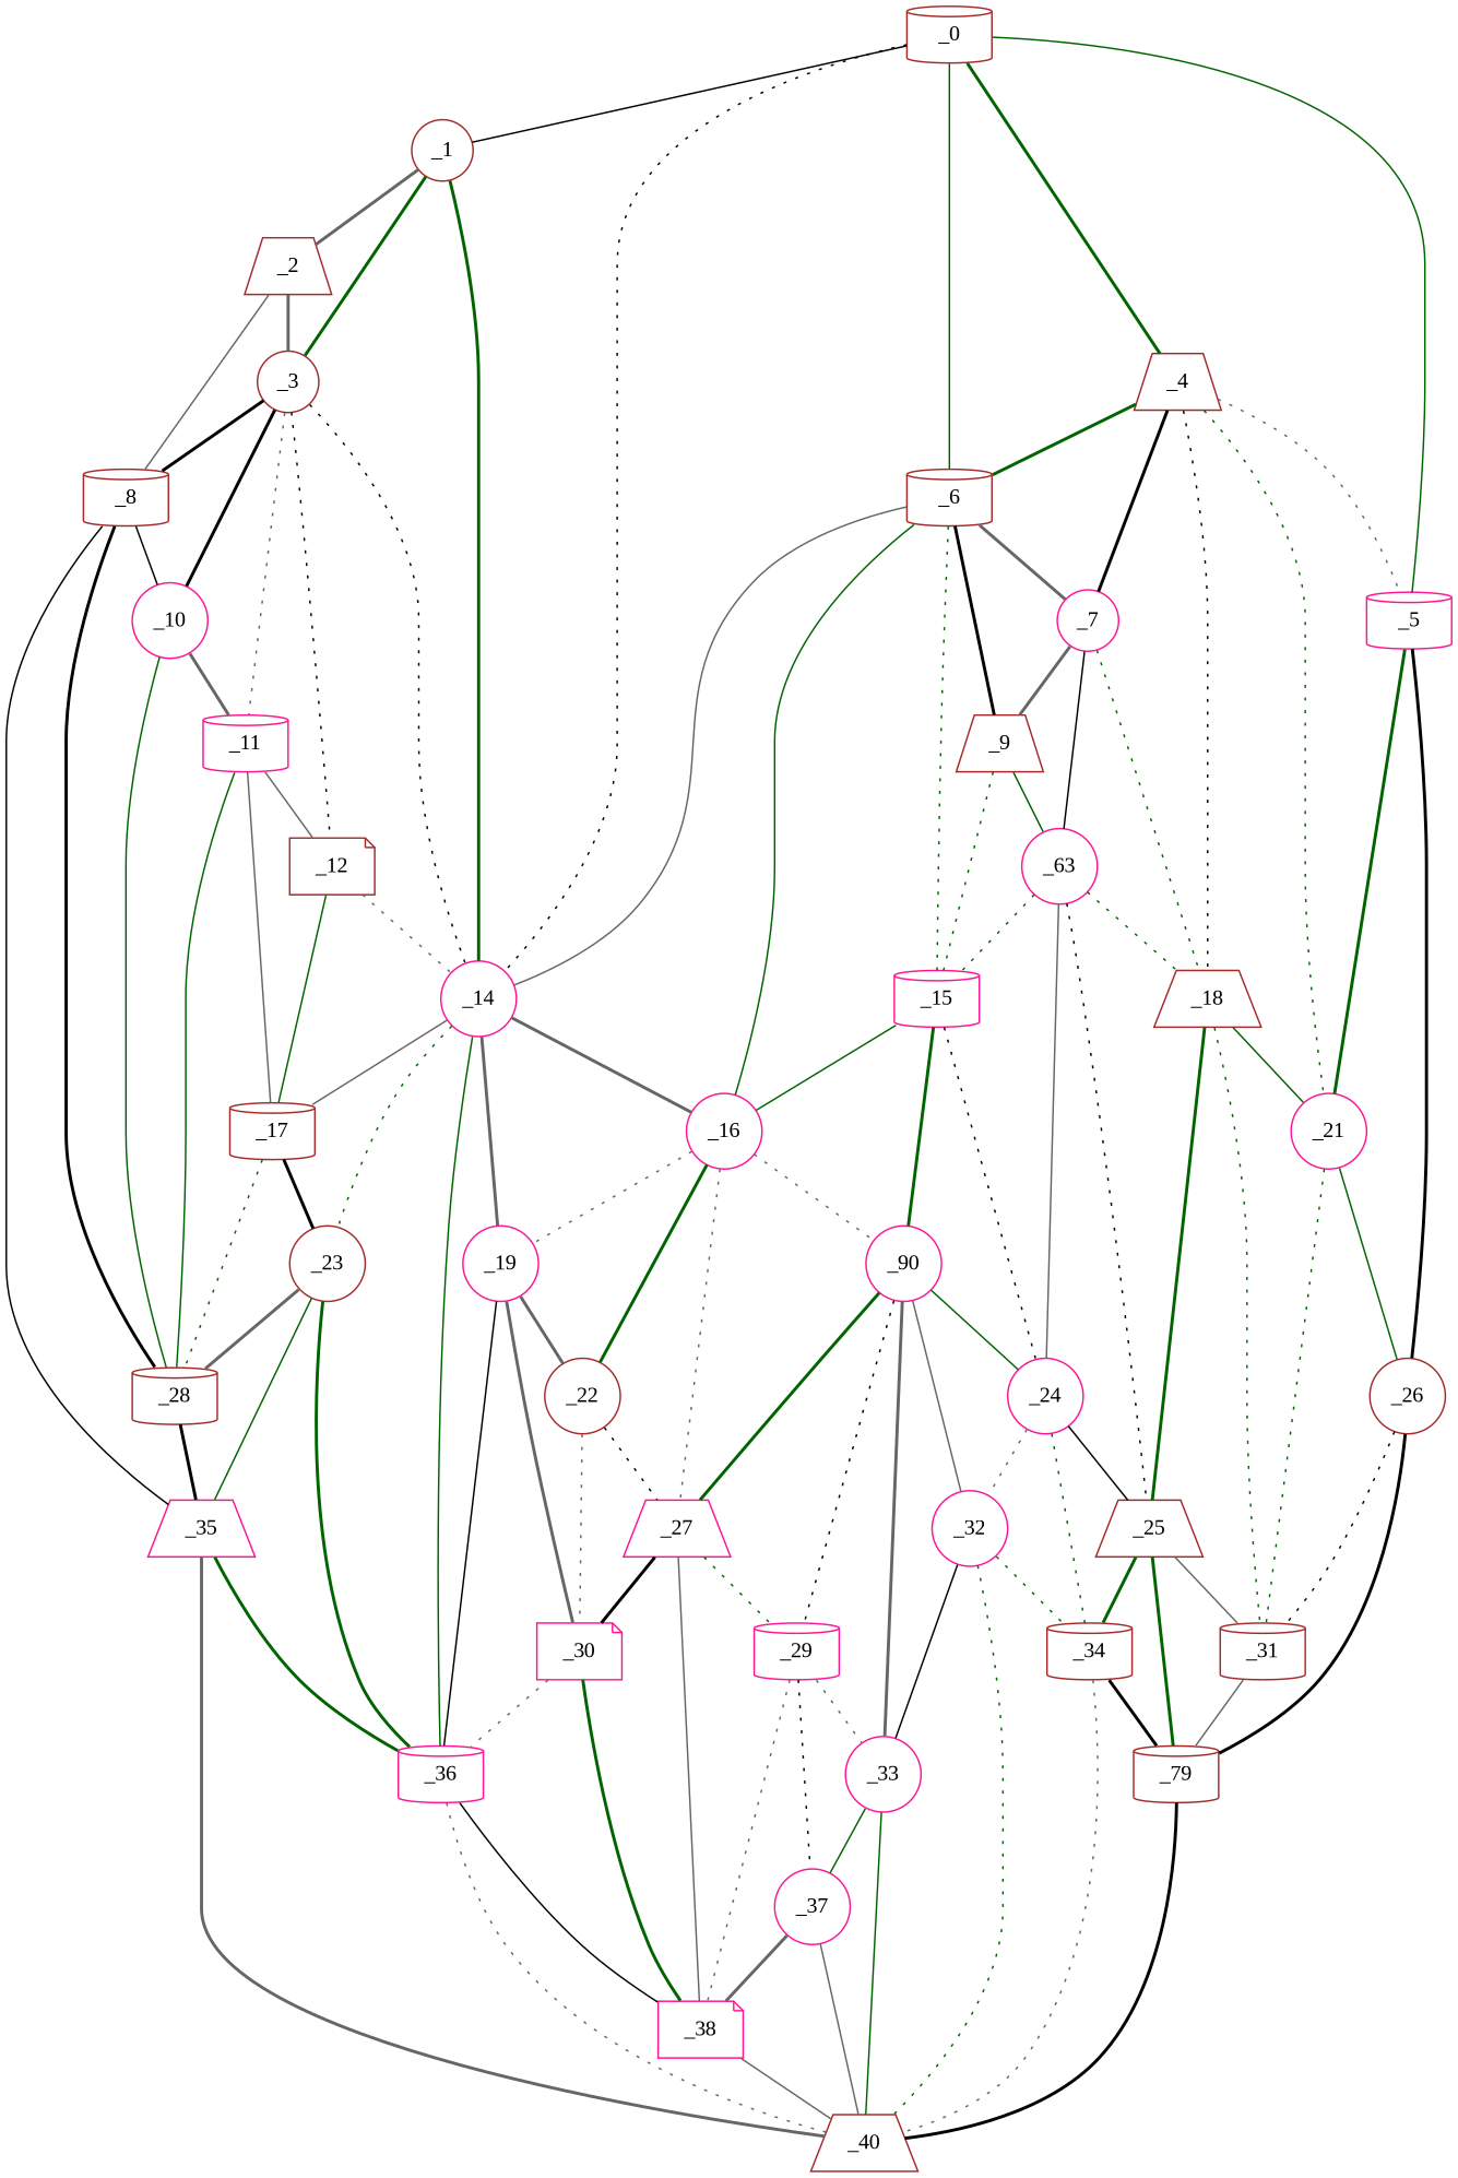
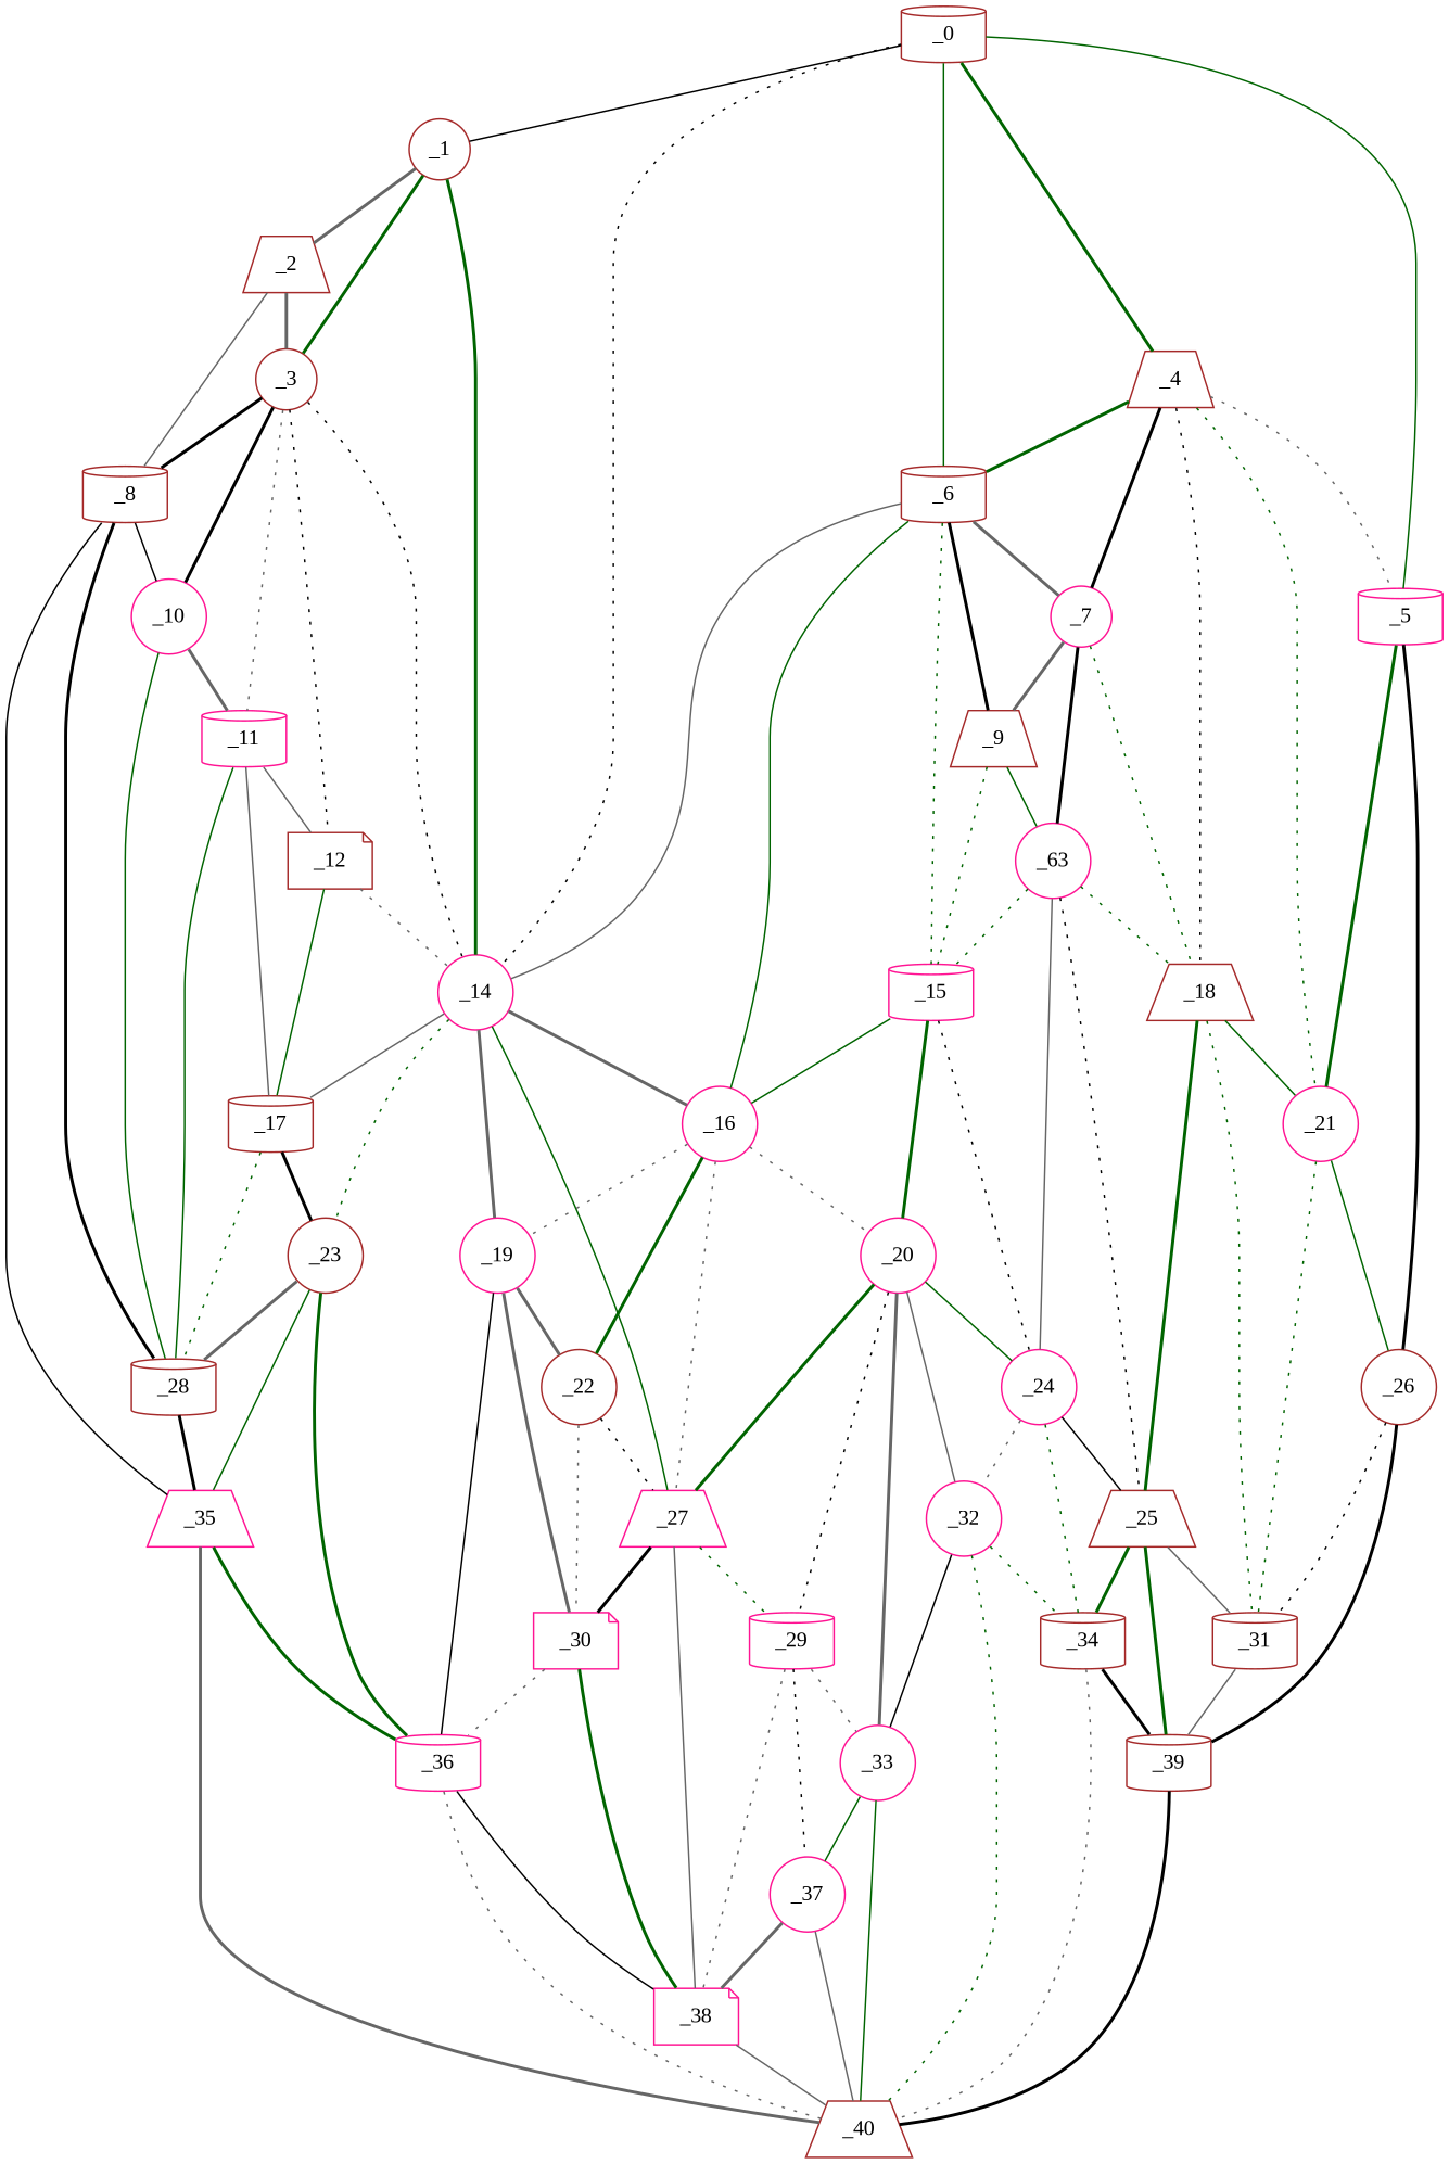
  graph {
    fontname="Liberation Serif"
    node [color=deeppink fontname="Liberation Serif" shape=circle x=91 y=95]
    edge [color=darkgreen fontname="Liberation Serif" style=bold valence=2]
    _0 [color=brown shape=cylinder x=35 y=93]
    _1 [color=brown x=39 y=8]
    _4 [color=brown shape=trapezium x=56]
    _5 [shape=cylinder x=57 y=124]
    _6 [color=brown shape=cylinder x=60 y=79]
    _14 [x=70 y=42]
    _2 [color=brown shape=trapezium x=49 y=3]
    _3 [color=brown x=49 y=10]
    _7 [x=61 y=91]
    _18 [color=brown shape=trapezium x=74 y=98]
    _21 [x=77 y=105]
    _26 [color=brown x=81 y=121]
    _9 [color=brown shape=trapezium x=66 y=83]
    _15 [shape=cylinder x=71 y=80]
    _16 [x=72 y=59]
    _17 [color=brown shape=cylinder x=74 y=28]
    _19 [x=76 y=50]
    _23 [color=brown x=79 y=29]
    _36 [shape=cylinder y=41]
    _8 [color=brown shape=cylinder x=65 y=4]
    _10 [x=67 y=13]
    _11 [shape=cylinder x=68 y=21]
    _12 [color=brown shape=note x=68 y=26]
    n24 [label=_63 x=69 y=90]
    _25 [color=brown shape=trapezium x=80 y=92]
    _31 [color=brown shape=cylinder x=86 y=101]
-   _39 [color=brown shape=cylinder x=92 label=_79]
+   _39 [color=brown shape=cylinder x=92]
    _24 [x=80 y=84]
-   _20 [x=77 y=76 label=_90]
+   _20 [x=77 y=76]
    _22 [color=brown x=78 y=56]
    _27 [shape=trapezium x=82 y=63]
    _28 [color=brown shape=cylinder x=83 y=12]
    _30 [shape=note x=86 y=55]
    _35 [shape=trapezium y=12]
    _40 [color=brown shape=trapezium x=94 y=77]
    _38 [shape=note x=92 y=64]
    _34 [color=brown shape=cylinder x=89 y=87]
    _32 [x=87 y=82]
    _29 [shape=cylinder x=85 y=71]
    _33 [x=89 y=76]
    _37 [y=70]
    _0 -- _1 [color=black style=solid valence=1]
    _0 -- _4
    _0 -- _5 [style=solid valence=1]
    _0 -- _6 [style=solid valence=1]
    _0 -- _14 [color=black style=dotted]
    _1 -- _14
    _1 -- _2 [color=gray40 valence=1]
    _1 -- _3
    _4 -- _5 [color=gray40 style=dotted]
    _4 -- _6
    _4 -- _7 [color=black]
    _4 -- _18 [color=black style=dotted]
    _4 -- _21 [style=dotted]
    _5 -- _21 [valence=1]
    _5 -- _26 [color=black valence=1]
    _6 -- _14 [color=gray40 style=solid]
    _6 -- _7 [color=gray40 valence=1]
    _6 -- _9 [color=black valence=1]
    _6 -- _15 [style=dotted]
    _6 -- _16 [style=solid]
    _14 -- _16 [color=gray40 valence=1]
    _14 -- _17 [color=gray40 style=solid]
    _14 -- _19 [color=gray40]
    _14 -- _23 [style=dotted valence=1]
-   _14 -- _36 [style=solid]
+   _14 -- _27 [style=solid]
    _2 -- _3 [color=gray40]
    _2 -- _8 [color=gray40 style=solid valence=1]
    _3 -- _14 [color=black style=dotted valence=1]
    _3 -- _8 [color=black]
    _3 -- _10 [color=black]
    _3 -- _11 [color=gray40 style=dotted]
    _3 -- _12 [color=black style=dotted]
    _7 -- _18 [style=dotted]
    _7 -- _9 [color=gray40]
-   _7 -- n24 [color=black style=solid]
+   _7 -- n24 [color=black]
    _18 -- _21 [style=solid]
    _18 -- _25
    _18 -- _31 [style=dotted valence=1]
    _21 -- _26 [style=solid]
    _21 -- _31 [style=dotted]
    _26 -- _31 [color=black style=dotted valence=1]
    _26 -- _39 [color=black valence=1]
    _9 -- _15 [style=dotted]
    _9 -- n24 [style=solid valence=1]
    _15 -- _16 [style=solid valence=1]
    _15 -- _24 [color=black style=dotted]
    _15 -- _20 [valence=1]
    _16 -- _19 [color=gray40 style=dotted]
    _16 -- _20 [color=gray40 style=dotted]
    _16 -- _22 [valence=1]
    _16 -- _27 [color=gray40 style=dotted]
    _17 -- _23 [color=black valence=1]
    _17 -- _28 [style=dotted]
    _19 -- _36 [color=black style=solid]
    _19 -- _22 [color=gray40 valence=1]
    _19 -- _30 [color=gray40]
    _23 -- _36
    _23 -- _28 [color=gray40]
    _23 -- _35 [style=solid valence=1]
    _36 -- _40 [color=gray40 style=dotted valence=1]
    _36 -- _38 [color=black style=solid]
    _8 -- _10 [color=black style=solid]
    _8 -- _28 [color=black]
    _8 -- _35 [color=black style=solid valence=1]
    _10 -- _11 [color=gray40]
    _10 -- _28 [style=solid]
    _11 -- _17 [color=gray40 style=solid]
    _11 -- _12 [color=gray40 style=solid valence=1]
    _11 -- _28 [style=solid]
    _12 -- _14 [color=gray40 style=dotted valence=1]
    _12 -- _17 [style=solid]
    n24 -- _18 [style=dotted valence=1]
    n24 -- _15 [style=dotted]
    n24 -- _25 [color=black style=dotted]
    n24 -- _24 [color=gray40 style=solid]
    _25 -- _31 [color=gray40 style=solid]
    _25 -- _39
    _25 -- _34
    _31 -- _39 [color=gray40 style=solid valence=1]
    _39 -- _40 [color=black valence=1]
    _24 -- _25 [color=black style=solid]
    _24 -- _34 [style=dotted]
    _24 -- _32 [color=gray40 style=dotted]
    _20 -- _24 [style=solid]
    _20 -- _27 [valence=1]
    _20 -- _32 [color=gray40 style=solid valence=1]
    _20 -- _29 [color=black style=dotted]
    _20 -- _33 [color=gray40]
    _22 -- _27 [color=black style=dotted]
    _22 -- _30 [color=gray40 style=dotted]
    _27 -- _30 [color=black valence=1]
    _27 -- _38 [color=gray40 style=solid]
    _27 -- _29 [style=dotted]
    _28 -- _35 [color=black]
    _30 -- _36 [color=gray40 style=dotted]
    _30 -- _38
    _35 -- _36
    _35 -- _40 [color=gray40 valence=1]
    _38 -- _40 [color=gray40 style=solid valence=1]
    _34 -- _39 [color=black valence=1]
    _34 -- _40 [color=gray40 style=dotted valence=1]
    _32 -- _40 [style=dotted valence=1]
    _32 -- _34 [style=dotted valence=1]
    _32 -- _33 [color=black style=solid]
    _29 -- _38 [color=gray40 style=dotted valence=1]
    _29 -- _33 [color=gray40 style=dotted]
    _29 -- _37 [color=black style=dotted]
    _33 -- _40 [style=solid]
    _33 -- _37 [style=solid valence=1]
    _37 -- _40 [color=gray40 style=solid valence=1]
    _37 -- _38 [color=gray40]
  }
